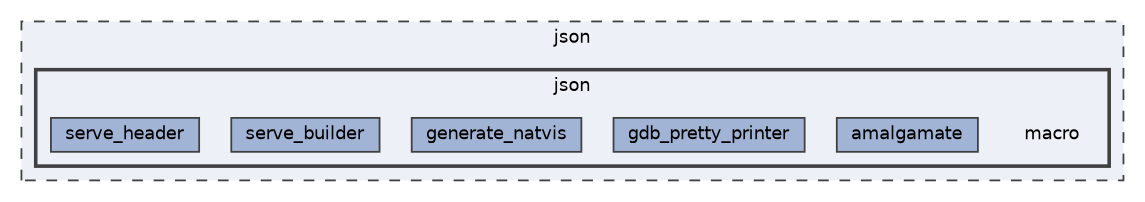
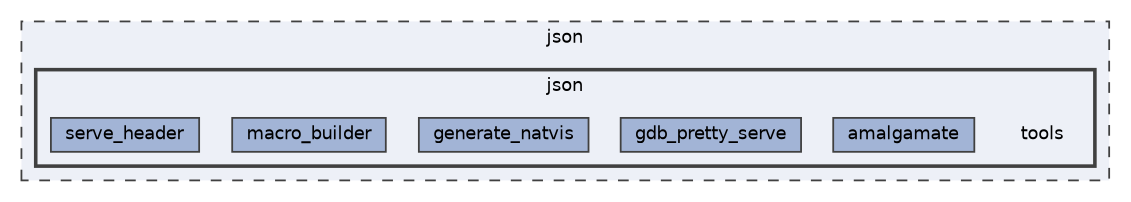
  digraph {
    compound=true
    node [fontname=Helvetica fontsize=10 shape=box color=grey25 fillcolor="#a2b4d6" style=filled]
-   n1 [height=0.2 label=macro shape=plaintext width=0.4 color="" fillcolor="" style=""]
+   n1 [height=0.2 label=tools shape=plaintext width=0.4 color="" fillcolor="" style=""]
    n2 [height=0.2 label=amalgamate width=0.4]
-   n3 [height=0.2 label=gdb_pretty_printer width=0.4]
+   n3 [height=0.2 label=gdb_pretty_serve width=0.4]
    n4 [height=0.2 label=generate_natvis width=0.4]
-   n5 [height=0.2 label=serve_builder width=0.4]
+   n5 [height=0.2 label=macro_builder width=0.4]
    n6 [height=0.2 label=serve_header width=0.4]
    subgraph cluster_1 {
      bgcolor="#edf0f7"
      fontname=Helvetica
      fontsize=10
      label=json
      pencolor=grey25
      style="filled,dashed"
      subgraph cluster_2 {
        bgcolor="#edf0f7"
        fontname=Helvetica
        fontsize=10
        pencolor=grey25
        style="filled,bold"
        n1
        n2
        n3
        n4
        n5
        n6
      }
    }
  }
